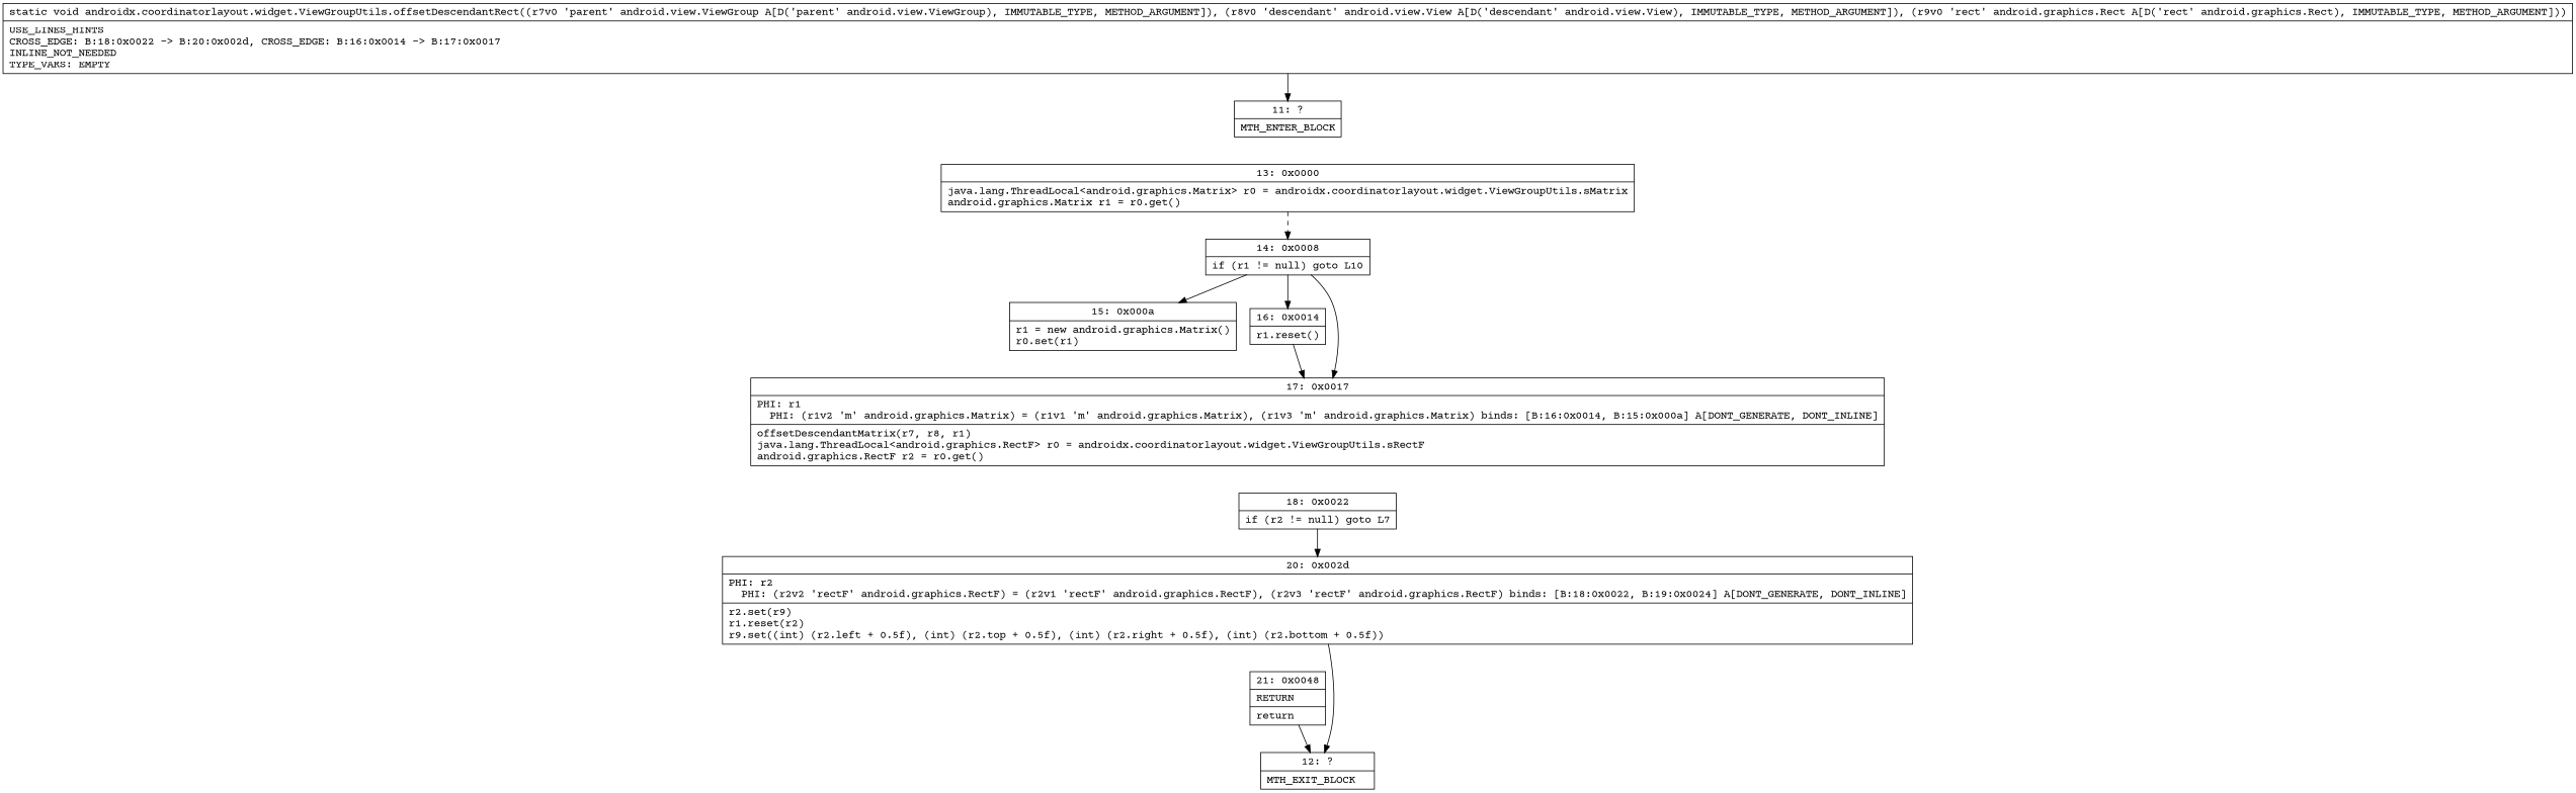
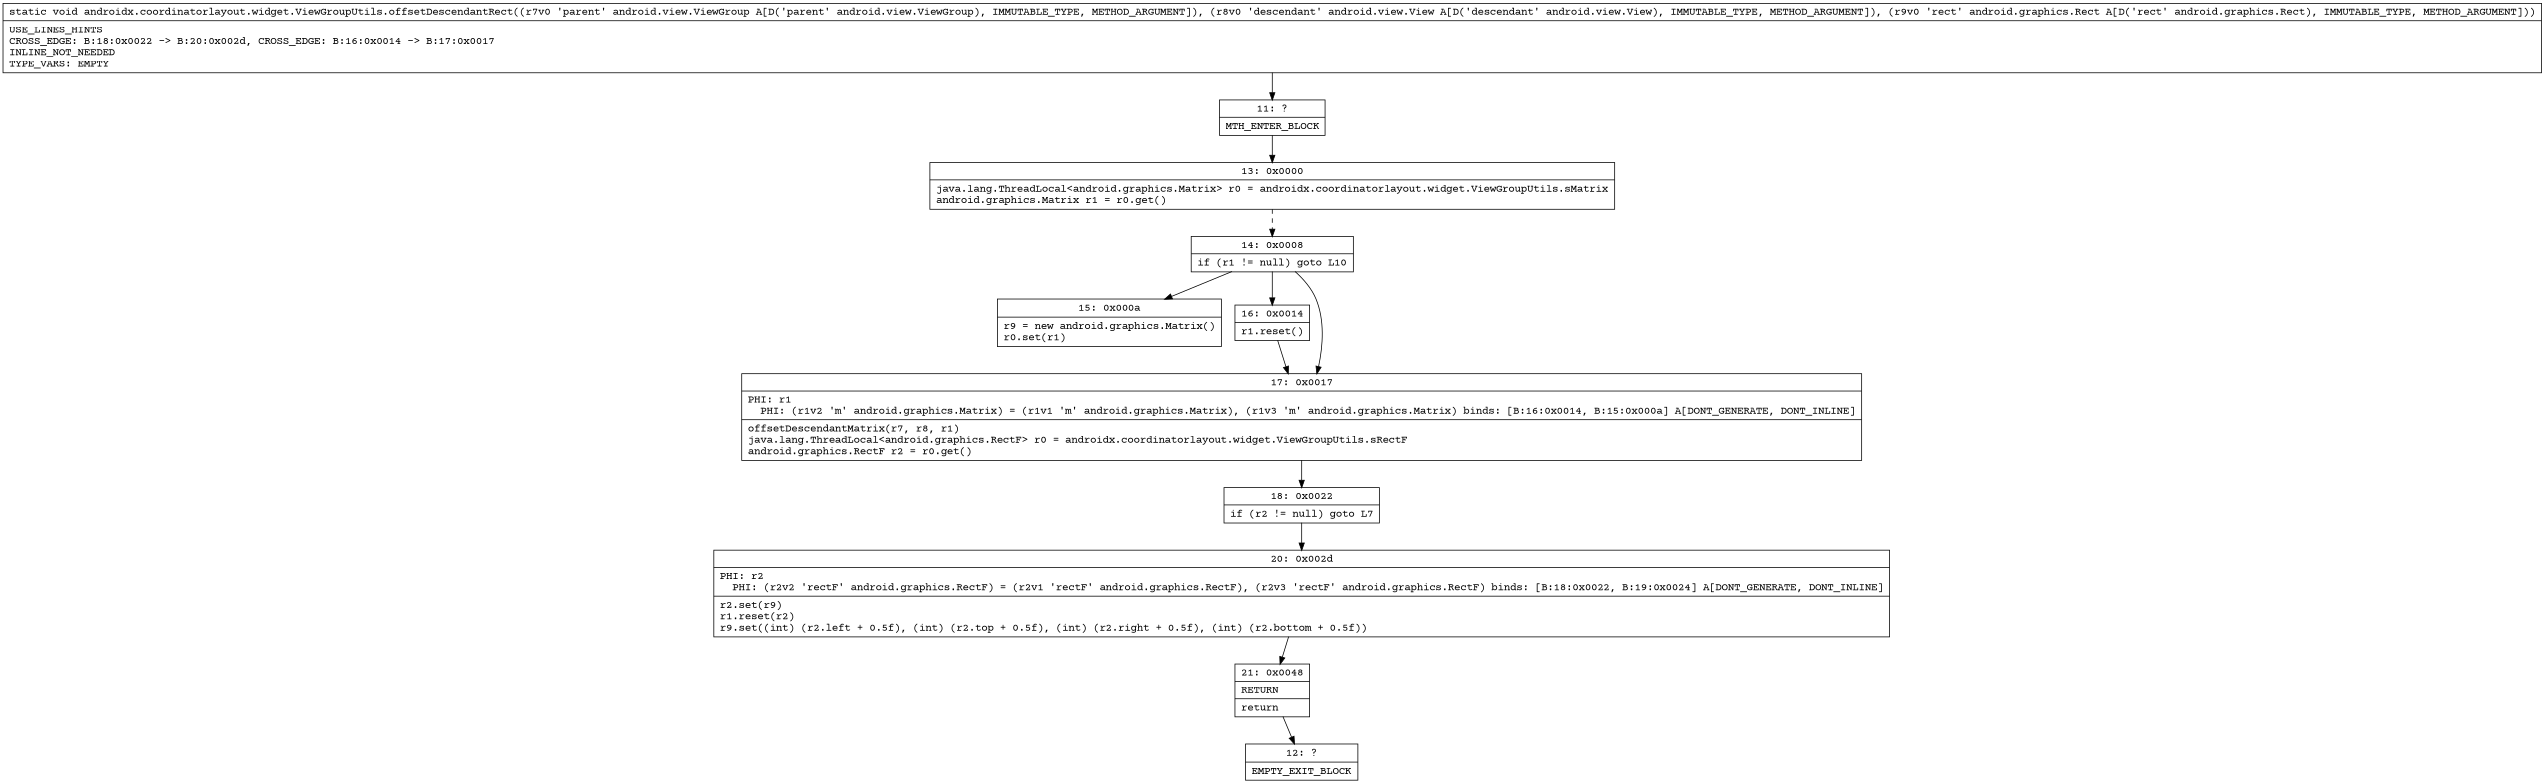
  digraph {
    fontname="Courier Prime"
    node [fontname="Courier Prime" shape=record]
    edge [fontname="Courier Prime"]
    n1 [label="{11\:\ ?|MTH_ENTER_BLOCK\l}"]
    n2 [label="{13\:\ 0x0000|java.lang.ThreadLocal\<android.graphics.Matrix\> r0 = androidx.coordinatorlayout.widget.ViewGroupUtils.sMatrix\landroid.graphics.Matrix r1 = r0.get()\l}"]
    n3 [label="{14\:\ 0x0008|if (r1 != null) goto L10\l}"]
-   n4 [label="{15\:\ 0x000a|r1 = new android.graphics.Matrix()\lr0.set(r1)\l}"]
+   n4 [label="{15\:\ 0x000a|r9 = new android.graphics.Matrix()\lr0.set(r1)\l}"]
    n5 [label="{16\:\ 0x0014|r1.reset()\l}"]
    n6 [label="{17\:\ 0x0017|PHI: r1 \l  PHI: (r1v2 'm' android.graphics.Matrix) = (r1v1 'm' android.graphics.Matrix), (r1v3 'm' android.graphics.Matrix) binds: [B:16:0x0014, B:15:0x000a] A[DONT_GENERATE, DONT_INLINE]\l|offsetDescendantMatrix(r7, r8, r1)\ljava.lang.ThreadLocal\<android.graphics.RectF\> r0 = androidx.coordinatorlayout.widget.ViewGroupUtils.sRectF\landroid.graphics.RectF r2 = r0.get()\l}"]
    n7 [label="{18\:\ 0x0022|if (r2 != null) goto L7\l}"]
    n8 [label="{20\:\ 0x002d|PHI: r2 \l  PHI: (r2v2 'rectF' android.graphics.RectF) = (r2v1 'rectF' android.graphics.RectF), (r2v3 'rectF' android.graphics.RectF) binds: [B:18:0x0022, B:19:0x0024] A[DONT_GENERATE, DONT_INLINE]\l|r2.set(r9)\lr1.reset(r2)\lr9.set((int) (r2.left + 0.5f), (int) (r2.top + 0.5f), (int) (r2.right + 0.5f), (int) (r2.bottom + 0.5f))\l}"]
    n9 [label="{21\:\ 0x0048|RETURN\l|return\l}"]
-   n10 [label="{12\:\ ?|MTH_EXIT_BLOCK\l}"]
+   n10 [label="{12\:\ ?|EMPTY_EXIT_BLOCK\l}"]
    n11 [label="{static void androidx.coordinatorlayout.widget.ViewGroupUtils.offsetDescendantRect((r7v0 'parent' android.view.ViewGroup A[D('parent' android.view.ViewGroup), IMMUTABLE_TYPE, METHOD_ARGUMENT]), (r8v0 'descendant' android.view.View A[D('descendant' android.view.View), IMMUTABLE_TYPE, METHOD_ARGUMENT]), (r9v0 'rect' android.graphics.Rect A[D('rect' android.graphics.Rect), IMMUTABLE_TYPE, METHOD_ARGUMENT]))  | USE_LINES_HINTS\lCROSS_EDGE: B:18:0x0022 \-\> B:20:0x002d, CROSS_EDGE: B:16:0x0014 \-\> B:17:0x0017\lINLINE_NOT_NEEDED\lTYPE_VARS: EMPTY\l}"]
+   n1 -> n2
    n2 -> n3 [style=dashed]
    n3 -> n4 [style=solid]
    n3 -> n5
    n3 -> n6
    n5 -> n6
+   n6 -> n7
    n7 -> n8
-   n8 -> n10
+   n8 -> n9
    n9 -> n10
    n11 -> n1
  }
